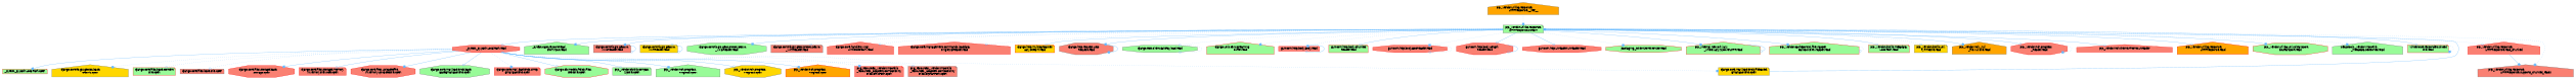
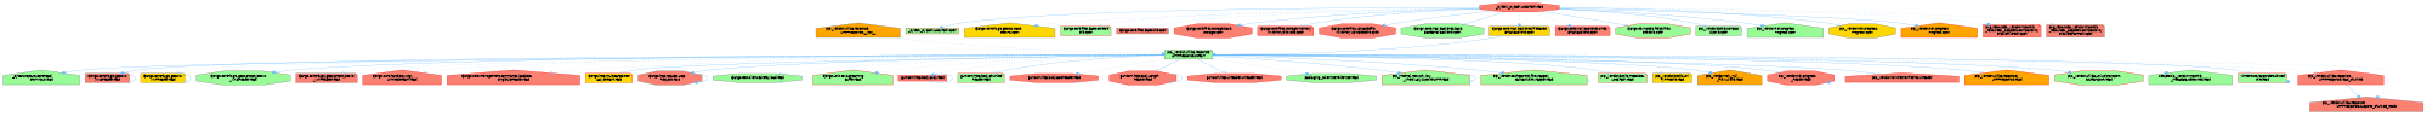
  digraph {
    rankdir=TB
    node [color=red fillcolor=salmon fontname=Helvetica fontsize=10 shape=note style=filled]
    edge [arrowhead=odot color=steelblue1 fontname=Helvetica fontsize=10 labelfontname=Helvetica labelfontsize=10 style=solid]
    n1 [color=gray40 fillcolor=orange fontcolor=black height=0.2 label="pip._vendor.urllib3.response.\lHTTPResponse.__iter__" shape=house width=0.4]
    n2 [color=grey40 fillcolor=palegreen height=0.2 label="pip._vendor.urllib3.response.\lHTTPResponse.stream" width=0.4]
    n3 [height=0.2 label="_pytest._py.path.LocalPath.read" shape=octagon width=0.4]
    n4 [color=grey40 fillcolor=palegreen height=0.2 label="_pytest.capture.DontRead\lFromInput.read" shape=house width=0.4]
    n5 [color=grey40 height=0.2 label="django.contrib.gis.geos.io.\lWKBReader.read" width=0.4]
    n6 [color=grey40 fillcolor=gold height=0.2 label="django.contrib.gis.geos.io.\lWKTReader.read" width=0.4]
    n7 [color=grey40 fillcolor=palegreen height=0.2 label="django.contrib.gis.geos.prototypes.io.\l_WKBReader.read" shape=octagon width=0.4]
    n8 [color=grey40 height=0.2 label="django.contrib.gis.geos.prototypes.io.\l_WKTReader.read" width=0.4]
    n9 [height=0.2 label="django.core.handlers.wsgi.\lLimitedStream.read" shape=house width=0.4]
    n10 [height=0.2 label="django.core.management.commands.loaddata.\lSingleZipReader.read" shape=house width=0.4]
    n11 [fillcolor=gold height=0.2 label="django.http.multipartparser.\lLazyStream.read" width=0.4]
    n12 [color=grey40 height=0.2 label="django.http.request.Http\lRequest.read" shape=octagon width=0.4]
    n13 [color=grey40 fillcolor=palegreen height=0.2 label="django.test.client.FakePayload.read" shape=octagon width=0.4]
    n14 [fillcolor=palegreen height=0.2 label="django.utils.text.Streaming\lBuffer.read" shape=house width=0.4]
    n15 [height=0.2 label="gunicorn.http.body.Body.read" width=0.4]
    n16 [fillcolor=palegreen height=0.2 label="gunicorn.http.body.Chunked\lReader.read" width=0.4]
    n17 [height=0.2 label="gunicorn.http.body.EOFReader.read" shape=octagon width=0.4]
    n18 [height=0.2 label="gunicorn.http.body.Length\lReader.read" shape=octagon width=0.4]
    n19 [height=0.2 label="gunicorn.http.unreader.Unreader.read" shape=octagon width=0.4]
-   n20 [fillcolor=palegreen height=0.2 label="packaging._tokenizer.Tokenizer.read" shape=octagon width=0.4]
+   n20 [color=grey40 fillcolor=palegreen height=0.2 label="packaging._tokenizer.Tokenizer.read" shape=octagon width=0.4]
    n21 [fillcolor=palegreen height=0.2 label="pip._internal.network.lazy\l_wheel.LazyZipOverHTTP.read" shape=house width=0.4]
    n22 [fillcolor=palegreen height=0.2 label="pip._vendor.cachecontrol.filewrapper.\lCallbackFileWrapper.read" shape=house width=0.4]
    n23 [fillcolor=palegreen height=0.2 label="pip._vendor.distlib.metadata.\lLocalPath.read" width=0.4]
    n24 [color=grey40 fillcolor=gold height=0.2 label="pip._vendor.distlib.util.\lPyPIRCFile.read" width=0.4]
    n25 [color=grey40 fillcolor=orange height=0.2 label="pip._vendor.rich._null\l_file.NullFile.read" shape=house width=0.4]
    n26 [height=0.2 label="pip._vendor.rich.progress.\l_Reader.read" shape=octagon width=0.4]
    n27 [height=0.2 label="pip._vendor.rich.theme.Theme.unreader" shape=house width=0.4]
    n28 [fillcolor=orange height=0.2 label="pip._vendor.urllib3.response.\lHTTPResponse.read" shape=house width=0.4]
    n29 [fillcolor=palegreen height=0.2 label="pip._vendor.urllib3.util.ssltransport.\lSSLTransport.read" shape=octagon width=0.4]
    n30 [color=grey40 fillcolor=palegreen height=0.2 label="setuptools._vendor.importlib\l_metadata.Sectioned.read" shape=house width=0.4]
    n31 [fillcolor=palegreen height=0.2 label="whitenoise.responders.Sliced\lFile.read" width=0.4]
    n32 [height=0.2 label="pip._vendor.urllib3.response.\lHTTPResponse.read_chunked" shape=house width=0.4]
    n33 [color=grey40 height=0.2 label="pip._vendor.urllib3.response.\lHTTPResponse.supports_chunked_reads" shape=house width=0.4]
    n34 [fillcolor=palegreen height=0.2 label="_pytest._py.path.LocalPath.open" width=0.4]
    n35 [color=grey40 fillcolor=gold height=0.2 label="django.contrib.gis.geoip2.base.\lGeoIP2.open" shape=house width=0.4]
    n36 [fillcolor=palegreen height=0.2 label="django.core.files.base.Content\lFile.open" width=0.4]
    n37 [color=grey40 height=0.2 label="django.core.files.base.File.open" width=0.4]
    n38 [height=0.2 label="django.core.files.storage.base.\lStorage.open" shape=octagon width=0.4]
    n39 [height=0.2 label="django.core.files.storage.memory.\lInMemoryFileNode.open" width=0.4]
    n40 [height=0.2 label="django.core.files.uploadedfile.\lInMemoryUploadedFile.open" shape=octagon width=0.4]
    n41 [color=grey40 fillcolor=palegreen height=0.2 label="django.core.mail.backends.base.\lBaseEmailBackend.open" shape=octagon width=0.4]
    n42 [color=grey40 fillcolor=gold height=0.2 label="django.core.mail.backends.filebased.\lEmailBackend.open" width=0.4]
    n43 [height=0.2 label="django.core.mail.backends.smtp.\lEmailBackend.open" width=0.4]
    n44 [fillcolor=palegreen height=0.2 label="django.db.models.fields.files.\lFieldFile.open" shape=octagon width=0.4]
    n45 [color=grey40 fillcolor=palegreen height=0.2 label="pip._vendor.distlib.compat.\lZipFile.open" width=0.4]
    n46 [color=grey40 fillcolor=palegreen height=0.2 label="pip._vendor.rich.progress.\lProgress.open" shape=house width=0.4]
    n47 [color=grey40 fillcolor=gold height=0.2 label="pip._vendor.rich.progress.\lProgress.open" shape=octagon width=0.4]
    n48 [fillcolor=orange height=0.2 label="pip._vendor.rich.progress.\lProgress.open" shape=house width=0.4]
    n49 [height=0.2 label="pkg_resources._vendor.importlib\l_resources._adapters.Compatibility\lFiles.ChildPath.open" width=0.4]
    n50 [color=grey40 height=0.2 label="pkg_resources._vendor.importlib\l_resources._adapters.Compatibility\lFiles.OrphanPath.open" width=0.4]
    n1 -> n2 [arrowhead=box style=dotted]
-   n2 -> n3
    n2 -> n4 [arrowhead=box]
    n2 -> n5 [arrowhead=box]
    n2 -> n6 [style=dotted]
    n2 -> n7 [arrowhead=box]
    n2 -> n8 [style=dotted]
    n2 -> n9 [style=dotted]
    n2 -> n10 [style=dotted]
    n2 -> n11
    n2 -> n12 [arrowhead=box]
    n2 -> n13 [style=dotted]
    n2 -> n14 [arrowhead=box style=dotted]
    n2 -> n15 [arrowhead=box style=dotted]
    n2 -> n16
    n2 -> n17 [arrowhead=box style=dotted]
    n2 -> n18
    n2 -> n19
    n2 -> n20 [arrowhead=box style=dotted]
    n2 -> n21 [arrowhead=box]
    n2 -> n22 [arrowhead=box]
    n2 -> n23
    n2 -> n24 [style=dotted]
    n2 -> n25 [arrowhead=box]
    n2 -> n26
    n2 -> n27
    n2 -> n28
    n2 -> n29 [arrowhead=box]
    n2 -> n30 [arrowhead=box style=dotted]
    n2 -> n31
    n2 -> n32 [style=dotted]
    n2 -> n33 [arrowhead=box style=dotted]
    n3 -> n34 [arrowhead=box]
    n3 -> n35 [arrowhead=box style=dotted]
    n3 -> n36 [style=dotted]
    n3 -> n37 [style=dotted]
    n3 -> n38 [arrowhead=box]
    n3 -> n39
    n3 -> n40 [arrowhead=box]
    n3 -> n41
    n3 -> n42 [arrowhead=box style=dotted]
    n3 -> n43 [arrowhead=box style=dotted]
    n3 -> n44
    n3 -> n45
    n3 -> n46 [arrowhead=box]
    n3 -> n47
    n3 -> n48 [arrowhead=box]
    n3 -> n49 [arrowhead=box style=dotted]
    n3 -> n50 [style=dotted]
    n5 -> n5
    n6 -> n6
    n12 -> n12 [arrowhead=box]
    n13 -> n13 [style=dotted]
    n15 -> n15
    n17 -> n17 [style=dotted]
    n18 -> n18
    n21 -> n21
    n22 -> n22 [style=dotted]
    n26 -> n26 [arrowhead=box style=dotted]
    n31 -> n31 [arrowhead=box style=dotted]
    n32 -> n33 [arrowhead=box]
    n42 -> n2 [arrowhead=box]
  }
